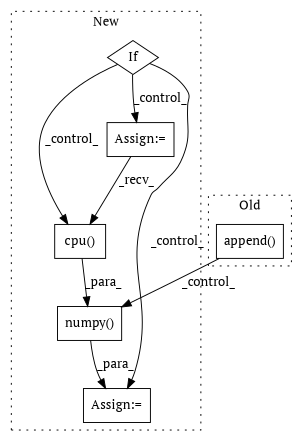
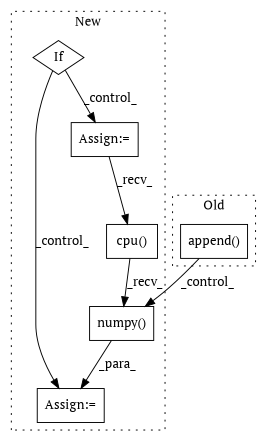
  digraph {
    fontname="PT Serif"
    node [a=75 fontname="PT Serif" l=3 s=3740 shape=box]
    edge [fontname="PT Serif"]
    n1 [l=28 label="numpy()"]
    n2 [l=20 label="cpu()"]
    n3 [a=68 label="Assign:=" s=3737]
    n4 [a=68 label="Assign:=" s=3628]
    n5 [a=96 label=If s=3541 shape=diamond]
    n6 [l="19,1" label="append()" s="4645,4669"]
    subgraph cluster_1 {
      label=New
      style=dotted
      n1
      n2
      n3
      n4
      n5
    }
    subgraph cluster_2 {
      label=Old
      style=dotted
      n6
    }
    n1 -> n3 [label=_para_]
-   n2 -> n1 [label=_para_]
+   n2 -> n1 [label=_recv_]
    n4 -> n2 [label=_recv_]
-   n5 -> n2 [label=_control_]
    n5 -> n3 [label=_control_]
    n5 -> n4 [label=_control_]
    n6 -> n1 [label=_control_]
  }
